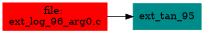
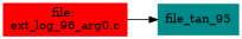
  digraph {
    rankdir=LR
    node [shape=box style=filled]
    n1 [color=red label="file: \next_log_96_arg0.c"]
-   n2 [color=cyan4 label=ext_tan_95]
+   n2 [color=cyan4 label=file_tan_95]
    n1 -> n2
  }
